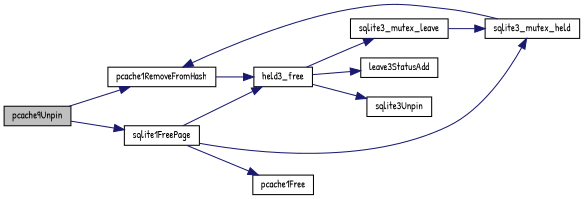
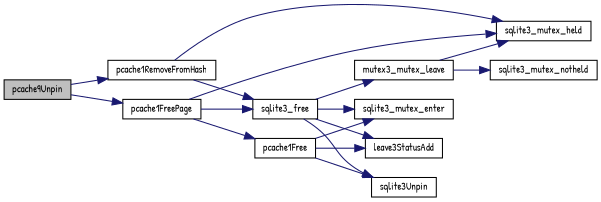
  digraph {
    fontname="Patrick Hand"
    rankdir=LR
    node [color=black fillcolor=white fontname="Patrick Hand" fontsize=10 shape=record style=filled]
    edge [color=midnightblue fontname="Patrick Hand" fontsize=10 labelfontname=FreeSans labelfontsize=10 style=solid]
    n1 [fillcolor=grey75 fontcolor=black height=0.2 label=pcache9Unpin width=0.4]
    n2 [height=0.2 label=pcache1RemoveFromHash width=0.4]
-   n3 [height=0.2 label=sqlite1FreePage width=0.4]
+   n3 [height=0.2 label=pcache1FreePage width=0.4]
    n4 [height=0.2 label=sqlite3_mutex_held width=0.4]
-   n5 [height=0.2 label=held3_free width=0.4]
+   n5 [height=0.2 label=sqlite3_free width=0.4]
    n6 [height=0.2 label=pcache1Free width=0.4]
+   n7 [height=0.2 label=sqlite3_mutex_enter width=0.4]
    n8 [height=0.2 label=leave3StatusAdd width=0.4]
    n9 [height=0.2 label=sqlite3Unpin width=0.4]
-   n10 [height=0.2 label=sqlite3_mutex_leave width=0.4]
+   n10 [height=0.2 label=mutex3_mutex_leave width=0.4]
+   n11 [height=0.2 label=sqlite3_mutex_notheld width=0.4]
    n1 -> n2
    n1 -> n3
-   n4 -> n2
+   n2 -> n4
    n2 -> n5
    n3 -> n4
    n3 -> n5
    n3 -> n6
+   n5 -> n7
    n5 -> n8
    n5 -> n9
    n5 -> n10
+   n6 -> n7
+   n6 -> n8
+   n6 -> n9
    n10 -> n4
+   n10 -> n11
  }
